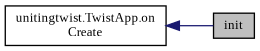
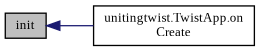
  digraph {
    rankdir=LR
    fontname="Liberation Serif"
    node [color=black fontname="Liberation Serif" fontsize=10 shape=record style=filled]
    n1 [fillcolor=grey75 fontcolor=black height=0.2 label=init width=0.4]
    n2 [fillcolor=white height=0.2 label="unitingtwist.TwistApp.on\lCreate" width=0.4]
-   n2 -> n1 [color=midnightblue dir=back fontname="Liberation Serif" fontsize=10 labelfontname=Helvetica labelfontsize=10 style=solid]
+   n1 -> n2 [color=midnightblue dir=back fontname="Liberation Serif" fontsize=10 labelfontname=Helvetica labelfontsize=10 style=solid]
  }
